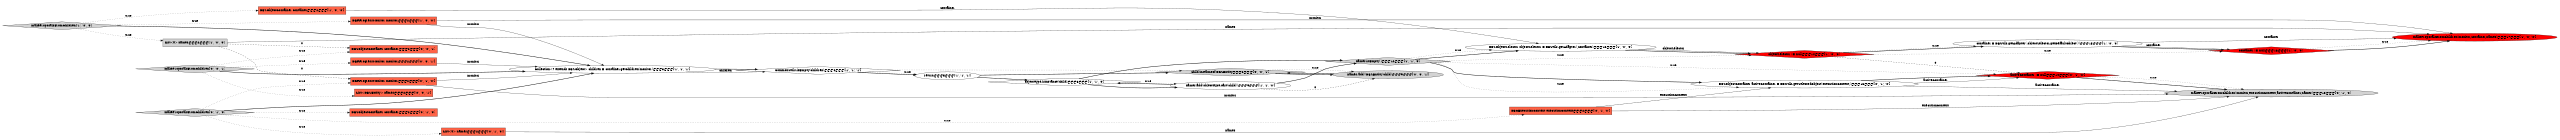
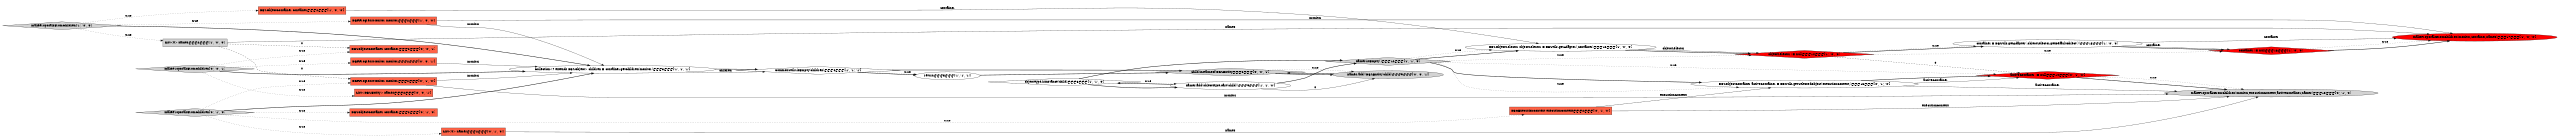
  digraph {
    rankdir=LR
    node [fillcolor=tomato shape=diamond style=filled]
    edge [style=bold]
    n1 [fillcolor=white label="container = DBUtils.getAdapter(,objectSelector.getDefaultObject())@@@15@@@['1', '0', '0']" shape=ellipse]
    n2 [fillcolor=red label="makeProposalsFromChildren(monitor,container,names)@@@17@@@['1', '0', '0']" shape=ellipse]
    n3 [fillcolor=red label="container != null@@@16@@@['1', '0', '0']"]
    n4 [label="DBRProgressMonitor monitor@@@2@@@['0', '1', '0']" shape=box]
    n5 [fillcolor=white label="Collection<? extends DBSObject> children = container.getChildren(monitor)@@@3@@@['1', '1', '1']" shape=ellipse]
    n6 [fillcolor=lightgray label="makeProposalsFromChildren(monitor,executionContext,activeContainer,names)@@@15@@@['0', '1', '0']" shape=ellipse]
    n7 [fillcolor=white label="CommonUtils.isEmpty(children)@@@4@@@['1', '1', '1']"]
    n8 [label="DBSObjectContainer container@@@2@@@['1', '0', '0']" shape=box]
    n9 [fillcolor=white label="DBSObjectSelector objectSelector = DBUtils.getAdapter(,container)@@@13@@@['1', '0', '0']" shape=ellipse]
    n10 [fillcolor=red label="objectSelector != null@@@14@@@['1', '0', '0']"]
    n11 [fillcolor=white label="DBSObjectContainer activeContainer = DBUtils.getSelectedObject(executionContext,)@@@13@@@['0', '1', '0']" shape=ellipse]
    n12 [fillcolor=red label="activeContainer != null@@@14@@@['0', '1', '0']"]
    n13 [label="DBRProgressMonitor monitor@@@2@@@['1', '0', '0']" shape=box]
    n14 [fillcolor=lightgray label="child instanceof DBSEntity@@@8@@@['0', '0', '1']"]
    n15 [fillcolor=white label="return@@@5@@@['1', '1', '1']" shape=ellipse]
    n16 [label="DBCExecutionContext executionContext@@@2@@@['0', '1', '0']" shape=box]
    n17 [fillcolor=lightgray label="names.isEmpty()@@@12@@@['1', '1', '0']"]
    n18 [fillcolor=white label="objectType.isInstance(child)@@@8@@@['1', '1', '0']"]
    n19 [fillcolor=white label="names.add(objectType.cast(child))@@@9@@@['1', '1', '0']" shape=ellipse]
    n20 [fillcolor=lightgray label="names.add((DBSEntity)child)@@@9@@@['0', '0', '1']" shape=ellipse]
    n21 [fillcolor=lightgray label="List<T> names@@@2@@@['1', '0', '0']" shape=box]
    n22 [label="DBSObjectContainer container@@@2@@@['0', '0', '1']" shape=box]
    n23 [label="List<T> names@@@2@@@['0', '1', '0']" shape=box]
    n24 [label="DBSObjectContainer container@@@2@@@['0', '1', '0']" shape=box]
    n25 [fillcolor=lightgray label="makeProposalsFromChildren['0', '1', '0']"]
    n26 [fillcolor=lightgray label="makeProposalsFromChildren['0', '0', '1']"]
    n27 [label="DBRProgressMonitor monitor@@@2@@@['0', '0', '1']" shape=box]
    n28 [label="List<DBSEntity> names@@@2@@@['0', '0', '1']" shape=box]
    n29 [fillcolor=lightgray label="makeProposalsFromChildren['1', '0', '0']"]
    n1 -> n2 [label=container style=solid]
    n1 -> n3 [label=container style=solid]
    n1 -> n3
    n3 -> n2
    n3 -> n2 [label=true style=dotted]
    n4 -> n5 [label=monitor style=solid]
    n4 -> n6 [label=monitor style=solid]
    n5 -> n7 [label=children style=solid]
    n5 -> n7
-   n7 -> n14 [style=dotted]
+   n7 -> n14
    n7 -> n15
    n7 -> n15 [label=true style=dotted]
    n8 -> n9 [label=container style=solid]
    n9 -> n10
    n9 -> n10 [label=objectSelector style=solid]
    n10 -> n1
    n10 -> n1 [label=true style=dotted]
    n10 -> n3 [label=true style=dotted]
    n10 -> n12 [label=0 style=dashed]
    n11 -> n6 [label=activeContainer style=solid]
    n11 -> n12
    n11 -> n12 [label=activeContainer style=solid]
    n12 -> n6 [label=true style=dotted]
    n12 -> n6
    n13 -> n2 [label=monitor style=solid]
    n13 -> n5 [label=monitor style=solid]
    n14 -> n20
    n14 -> n20 [label=true style=dotted]
    n15 -> n14
-   n15 -> n18
    n16 -> n6 [label=executionContext style=solid]
    n16 -> n11 [label=executionContext style=solid]
    n17 -> n9
    n17 -> n9 [label=true style=dotted]
    n17 -> n10 [label=true style=dotted]
    n17 -> n11
    n17 -> n11 [label=true style=dotted]
    n17 -> n12 [label=true style=dotted]
    n18 -> n17
    n18 -> n19
    n18 -> n19 [label=true style=dotted]
    n19 -> n17
    n19 -> n18
-   n19 -> n20 [label=0 style=dashed]
+   n19 -> n20 [label=0 style=solid]
    n20 -> n14
    n21 -> n2 [label=names style=solid]
    n21 -> n4 [label=0 style=dashed]
    n21 -> n22 [label=0 style=dashed]
    n23 -> n6 [label=names style=solid]
    n25 -> n4 [label=true style=dotted]
    n25 -> n5
    n25 -> n16 [label=true style=dotted]
    n25 -> n23 [label=true style=dotted]
    n25 -> n24 [label=true style=dotted]
    n26 -> n5
    n26 -> n22 [label=true style=dotted]
    n26 -> n27 [label=true style=dotted]
    n26 -> n28 [label=true style=dotted]
    n27 -> n5 [label=monitor style=solid]
    n29 -> n5
    n29 -> n8 [label=true style=dotted]
    n29 -> n13 [label=true style=dotted]
    n29 -> n21 [label=true style=dotted]
  }
